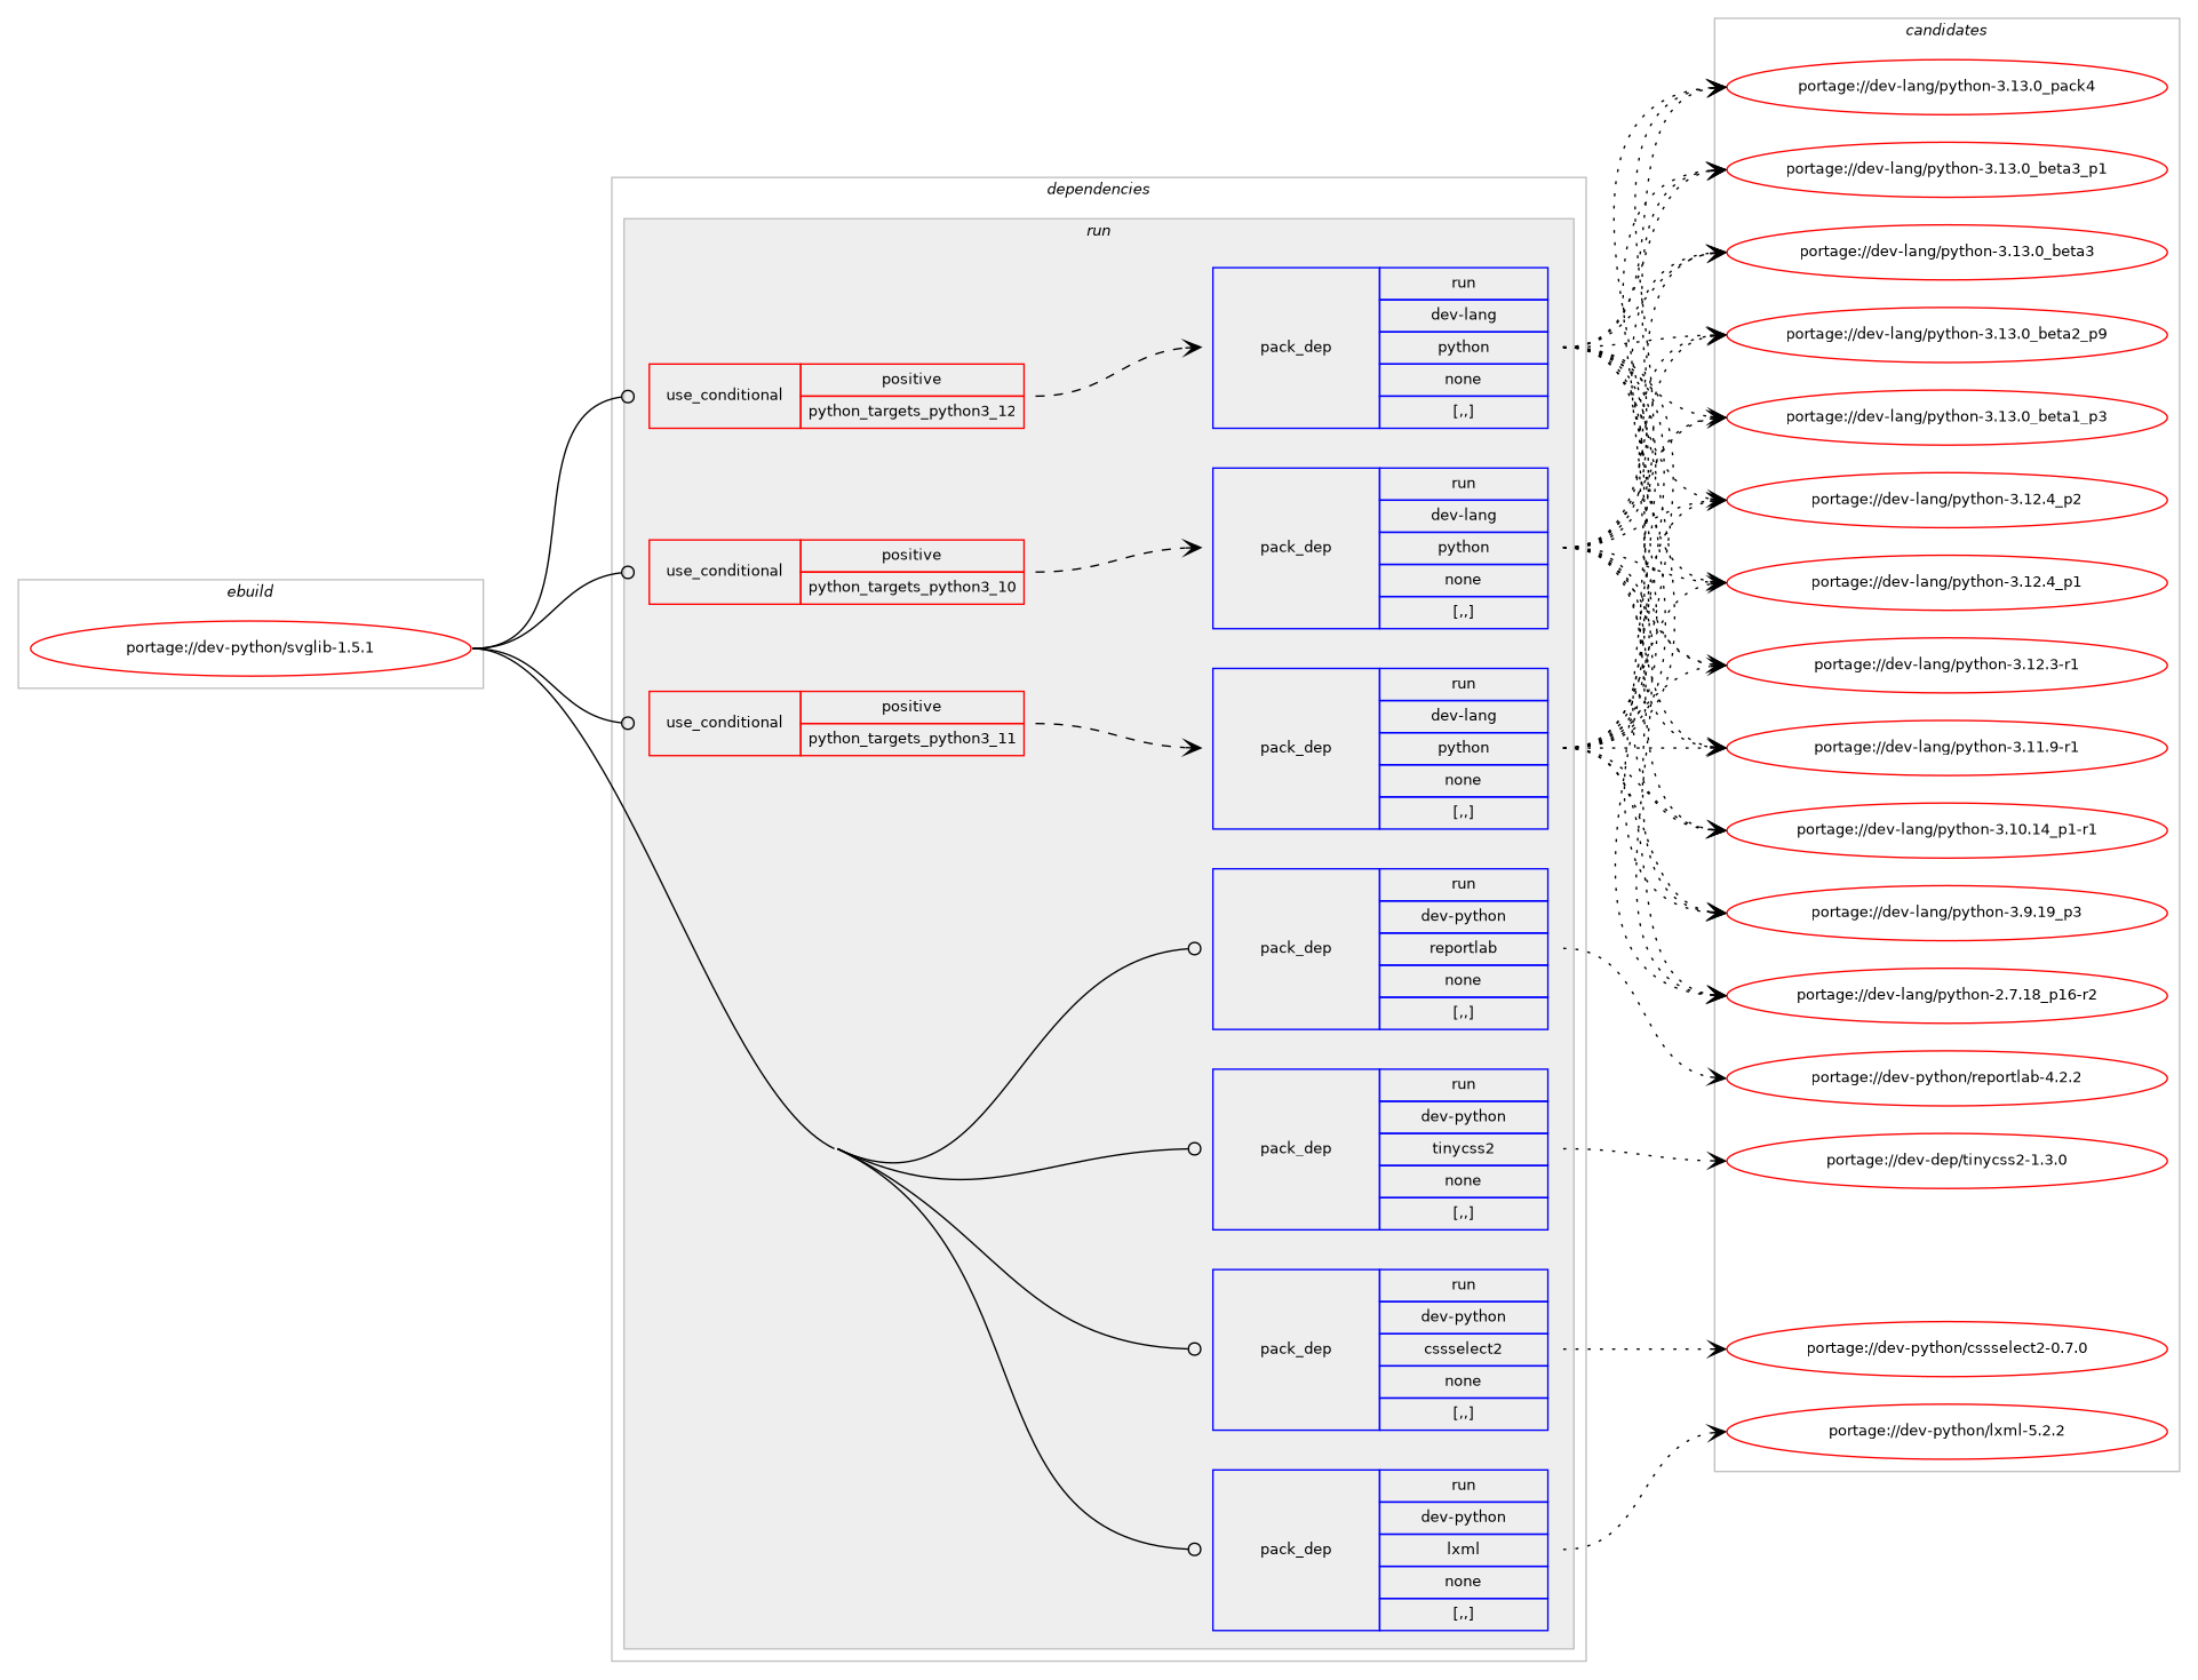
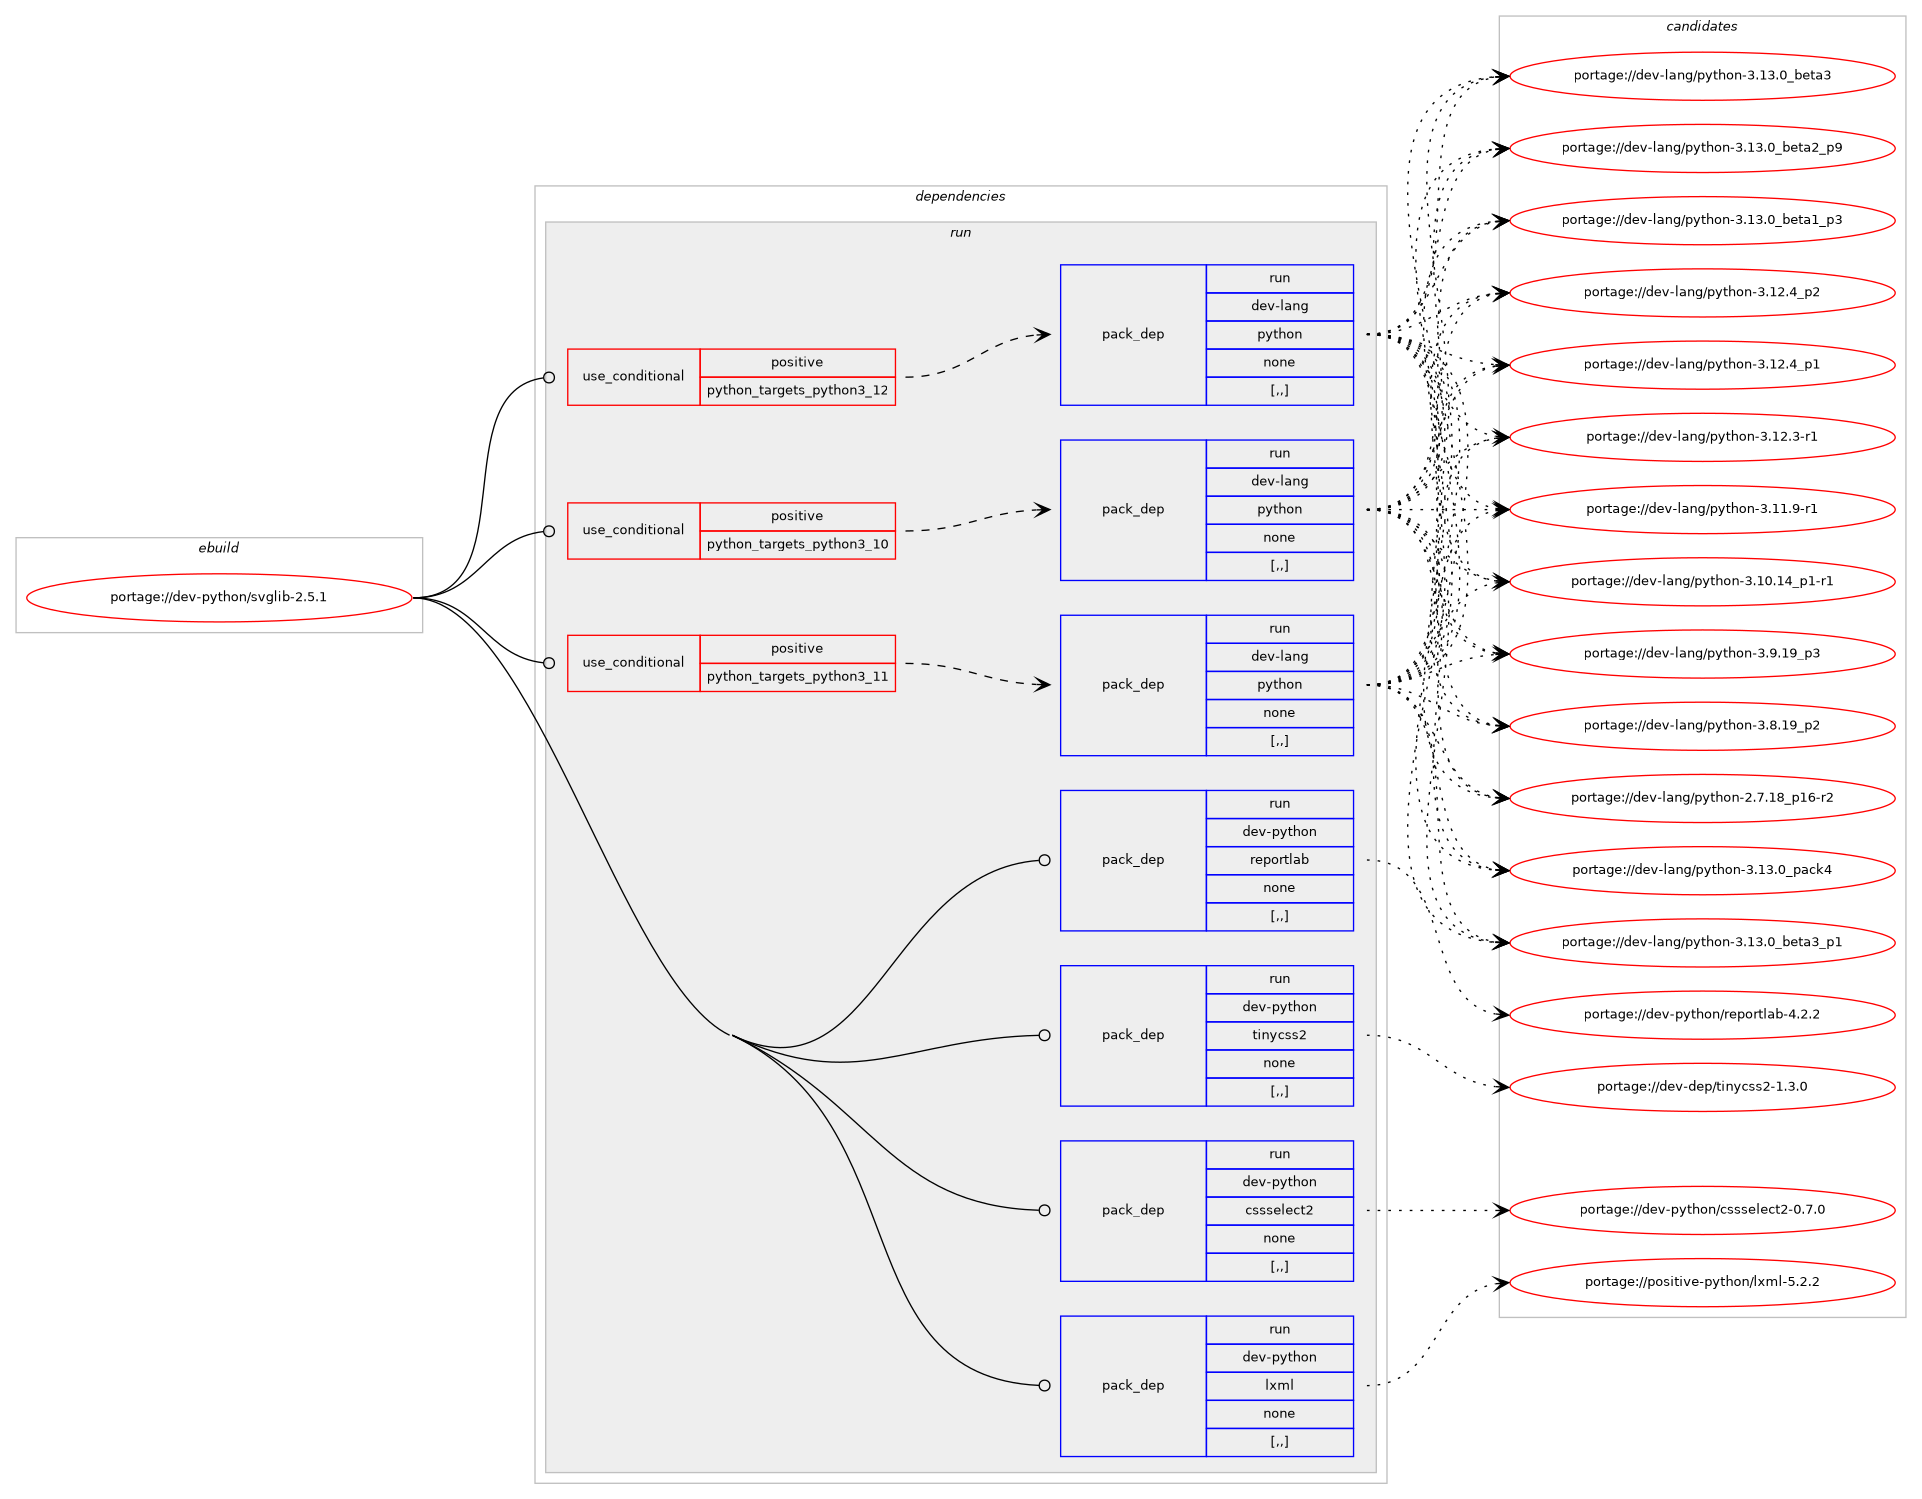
  digraph {
    compound=true
    concentrate=true
    fontname=Helvetica
    fontsize=10
    newrank=true
    rankdir=LR
    ranksep=1.5
    node [color=red fontname=Helvetica fontsize=10]
    edge [arrowhead=vee headport=w style=dotted tailport=e weight=100]
-   n1 [label="portage://dev-python/svglib-1.5.1" width=4]
+   n1 [label="portage://dev-python/svglib-2.5.1" width=4]
    n2 [color=blue label=<<TABLE BORDER="0" CELLBORDER="1" CELLSPACING="0" CELLPADDING="4" WIDTH="220"><TR><TD ROWSPAN="6" CELLPADDING="30">pack_dep</TD></TR><TR><TD WIDTH="110">run</TD></TR><TR><TD>dev-lang</TD></TR><TR><TD>python</TD></TR><TR><TD>none</TD></TR><TR><TD>[,,]</TD></TR></TABLE>> shape=none]
    n3 [label=<<TABLE BORDER="0" CELLBORDER="1" CELLSPACING="0" CELLPADDING="4"><TR><TD ROWSPAN="3" CELLPADDING="10">use_conditional</TD></TR><TR><TD>positive</TD></TR><TR><TD>python_targets_python3_10</TD></TR></TABLE>> shape=none]
    n4 [color=blue label=<<TABLE BORDER="0" CELLBORDER="1" CELLSPACING="0" CELLPADDING="4" WIDTH="220"><TR><TD ROWSPAN="6" CELLPADDING="30">pack_dep</TD></TR><TR><TD WIDTH="110">run</TD></TR><TR><TD>dev-lang</TD></TR><TR><TD>python</TD></TR><TR><TD>none</TD></TR><TR><TD>[,,]</TD></TR></TABLE>> shape=none]
    n5 [label=<<TABLE BORDER="0" CELLBORDER="1" CELLSPACING="0" CELLPADDING="4"><TR><TD ROWSPAN="3" CELLPADDING="10">use_conditional</TD></TR><TR><TD>positive</TD></TR><TR><TD>python_targets_python3_11</TD></TR></TABLE>> shape=none]
    n6 [color=blue label=<<TABLE BORDER="0" CELLBORDER="1" CELLSPACING="0" CELLPADDING="4" WIDTH="220"><TR><TD ROWSPAN="6" CELLPADDING="30">pack_dep</TD></TR><TR><TD WIDTH="110">run</TD></TR><TR><TD>dev-lang</TD></TR><TR><TD>python</TD></TR><TR><TD>none</TD></TR><TR><TD>[,,]</TD></TR></TABLE>> shape=none]
    n7 [label=<<TABLE BORDER="0" CELLBORDER="1" CELLSPACING="0" CELLPADDING="4"><TR><TD ROWSPAN="3" CELLPADDING="10">use_conditional</TD></TR><TR><TD>positive</TD></TR><TR><TD>python_targets_python3_12</TD></TR></TABLE>> shape=none]
    n8 [color=blue label=<<TABLE BORDER="0" CELLBORDER="1" CELLSPACING="0" CELLPADDING="4" WIDTH="220"><TR><TD ROWSPAN="6" CELLPADDING="30">pack_dep</TD></TR><TR><TD WIDTH="110">run</TD></TR><TR><TD>dev-python</TD></TR><TR><TD>cssselect2</TD></TR><TR><TD>none</TD></TR><TR><TD>[,,]</TD></TR></TABLE>> shape=none]
    n9 [color=blue label=<<TABLE BORDER="0" CELLBORDER="1" CELLSPACING="0" CELLPADDING="4" WIDTH="220"><TR><TD ROWSPAN="6" CELLPADDING="30">pack_dep</TD></TR><TR><TD WIDTH="110">run</TD></TR><TR><TD>dev-python</TD></TR><TR><TD>lxml</TD></TR><TR><TD>none</TD></TR><TR><TD>[,,]</TD></TR></TABLE>> shape=none]
    n10 [color=blue label=<<TABLE BORDER="0" CELLBORDER="1" CELLSPACING="0" CELLPADDING="4" WIDTH="220"><TR><TD ROWSPAN="6" CELLPADDING="30">pack_dep</TD></TR><TR><TD WIDTH="110">run</TD></TR><TR><TD>dev-python</TD></TR><TR><TD>reportlab</TD></TR><TR><TD>none</TD></TR><TR><TD>[,,]</TD></TR></TABLE>> shape=none]
    n11 [color=blue label=<<TABLE BORDER="0" CELLBORDER="1" CELLSPACING="0" CELLPADDING="4" WIDTH="220"><TR><TD ROWSPAN="6" CELLPADDING="30">pack_dep</TD></TR><TR><TD WIDTH="110">run</TD></TR><TR><TD>dev-python</TD></TR><TR><TD>tinycss2</TD></TR><TR><TD>none</TD></TR><TR><TD>[,,]</TD></TR></TABLE>> shape=none]
    n12 [label="portage://dev-lang/python-3.13.0_pack4" width=4]
    n13 [label="portage://dev-lang/python-3.13.0_beta3_p1" width=4]
    n14 [label="portage://dev-lang/python-3.13.0_beta3" width=4]
    n15 [label="portage://dev-lang/python-3.13.0_beta2_p9" width=4]
    n16 [label="portage://dev-lang/python-3.13.0_beta1_p3" width=4]
    n17 [label="portage://dev-lang/python-3.12.4_p2" width=4]
    n18 [label="portage://dev-lang/python-3.12.4_p1" width=4]
    n19 [label="portage://dev-lang/python-3.12.3-r1" width=4]
    n20 [label="portage://dev-lang/python-3.11.9-r1" width=4]
    n21 [label="portage://dev-lang/python-3.10.14_p1-r1" width=4]
    n22 [label="portage://dev-lang/python-3.9.19_p3" width=4]
+   n23 [label="portage://dev-lang/python-3.8.19_p2" width=4]
    n24 [label="portage://dev-lang/python-2.7.18_p16-r2" width=4]
    n25 [label="portage://dev-python/cssselect2-0.7.0" width=4]
-   n26 [label="portage://dev-python/lxml-5.2.2" width=4]
+   n26 [label="portage://positive-python/lxml-5.2.2" width=4]
    n27 [label="portage://dev-python/reportlab-4.2.2" width=4]
    n28 [label="portage://dev-dep/tinycss2-1.3.0" width=4]
    subgraph cluster_1 {
      color=gray
      label=<<i>ebuild</i>>
      n1
    }
    subgraph cluster_2 {
      color=gray
      label=<<i>dependencies</i>>
      subgraph cluster_3 {
        color=gray
        fillcolor="#eeeeee"
        label=<<i>compile</i>>
        style=filled
      }
      subgraph cluster_4 {
        color=gray
        fillcolor="#eeeeee"
        label=<<i>compile and run</i>>
        style=filled
      }
      subgraph cluster_5 {
        color=gray
        fillcolor="#eeeeee"
        label=<<i>run</i>>
        style=filled
        subgraph sub_6 {
          color=gray
          fillcolor="#eeeeee"
          label=<<i>run</i>>
          style=filled
          n3
          subgraph sub_7 {
            color=gray
            fillcolor="#eeeeee"
            label=<<i>run</i>>
            style=filled
            n2
          }
        }
        subgraph sub_8 {
          color=gray
          fillcolor="#eeeeee"
          label=<<i>run</i>>
          style=filled
          n5
          subgraph sub_9 {
            color=gray
            fillcolor="#eeeeee"
            label=<<i>run</i>>
            style=filled
            n4
          }
        }
        subgraph sub_10 {
          color=gray
          fillcolor="#eeeeee"
          label=<<i>run</i>>
          style=filled
          n7
          subgraph sub_11 {
            color=gray
            fillcolor="#eeeeee"
            label=<<i>run</i>>
            style=filled
            n6
          }
        }
        subgraph sub_12 {
          color=gray
          fillcolor="#eeeeee"
          label=<<i>run</i>>
          style=filled
          n8
        }
        subgraph sub_13 {
          color=gray
          fillcolor="#eeeeee"
          label=<<i>run</i>>
          style=filled
          n9
        }
        subgraph sub_14 {
          color=gray
          fillcolor="#eeeeee"
          label=<<i>run</i>>
          style=filled
          n10
        }
        subgraph sub_15 {
          color=gray
          fillcolor="#eeeeee"
          label=<<i>run</i>>
          style=filled
          n11
        }
      }
    }
    subgraph cluster_16 {
      color=gray
      label=<<i>candidates</i>>
      rank=same
      subgraph sub_17 {
        color=black
        label=<<i>candidates</i>>
        nodesep=1
        rank=same
        n12
        n13
        n14
        n15
        n16
        n17
        n18
        n19
        n20
        n21
        n22
+       n23
        n24
      }
      subgraph sub_18 {
        color=black
        label=<<i>candidates</i>>
        nodesep=1
        rank=same
        n12
        n13
        n14
        n15
        n16
        n17
        n18
        n19
        n20
        n21
        n22
+       n23
        n24
      }
      subgraph sub_19 {
        color=black
        label=<<i>candidates</i>>
        nodesep=1
        rank=same
        n12
        n13
        n14
        n15
        n16
        n17
        n18
        n19
        n20
        n21
        n22
+       n23
        n24
      }
      subgraph sub_20 {
        color=black
        label=<<i>candidates</i>>
        nodesep=1
        rank=same
        n25
      }
      subgraph sub_21 {
        color=black
        label=<<i>candidates</i>>
        nodesep=1
        rank=same
        n26
      }
      subgraph sub_22 {
        color=black
        label=<<i>candidates</i>>
        nodesep=1
        rank=same
        n27
      }
      subgraph sub_23 {
        color=black
        label=<<i>candidates</i>>
        nodesep=1
        rank=same
        n28
      }
    }
    n1 -> n3 [arrowhead=odot style=solid weight=20]
    n1 -> n5 [arrowhead=odot style=solid weight=20]
    n1 -> n7 [arrowhead=odot style=solid weight=20]
    n1 -> n8 [arrowhead=odot style=solid weight=20]
    n1 -> n9 [arrowhead=odot style=solid weight=20]
    n1 -> n10 [arrowhead=odot style=solid weight=20]
    n1 -> n11 [arrowhead=odot style=solid weight=20]
    n2 -> n12
    n2 -> n13
    n2 -> n14
    n2 -> n15
    n2 -> n16
    n2 -> n17
    n2 -> n18
    n2 -> n19
    n2 -> n20
    n2 -> n21
    n2 -> n22
+   n2 -> n23
    n2 -> n24
    n3 -> n2 [style=dashed weight=20]
    n4 -> n12
    n4 -> n13
    n4 -> n14
    n4 -> n15
    n4 -> n16
    n4 -> n17
    n4 -> n18
    n4 -> n19
    n4 -> n20
    n4 -> n21
    n4 -> n22
+   n4 -> n23
    n4 -> n24
    n5 -> n4 [style=dashed weight=20]
    n6 -> n12
    n6 -> n13
    n6 -> n14
    n6 -> n15
    n6 -> n16
    n6 -> n17
    n6 -> n18
    n6 -> n19
    n6 -> n20
    n6 -> n21
    n6 -> n22
+   n6 -> n23
    n6 -> n24
    n7 -> n6 [style=dashed weight=20]
    n8 -> n25
    n9 -> n26
    n10 -> n27
    n11 -> n28
  }
